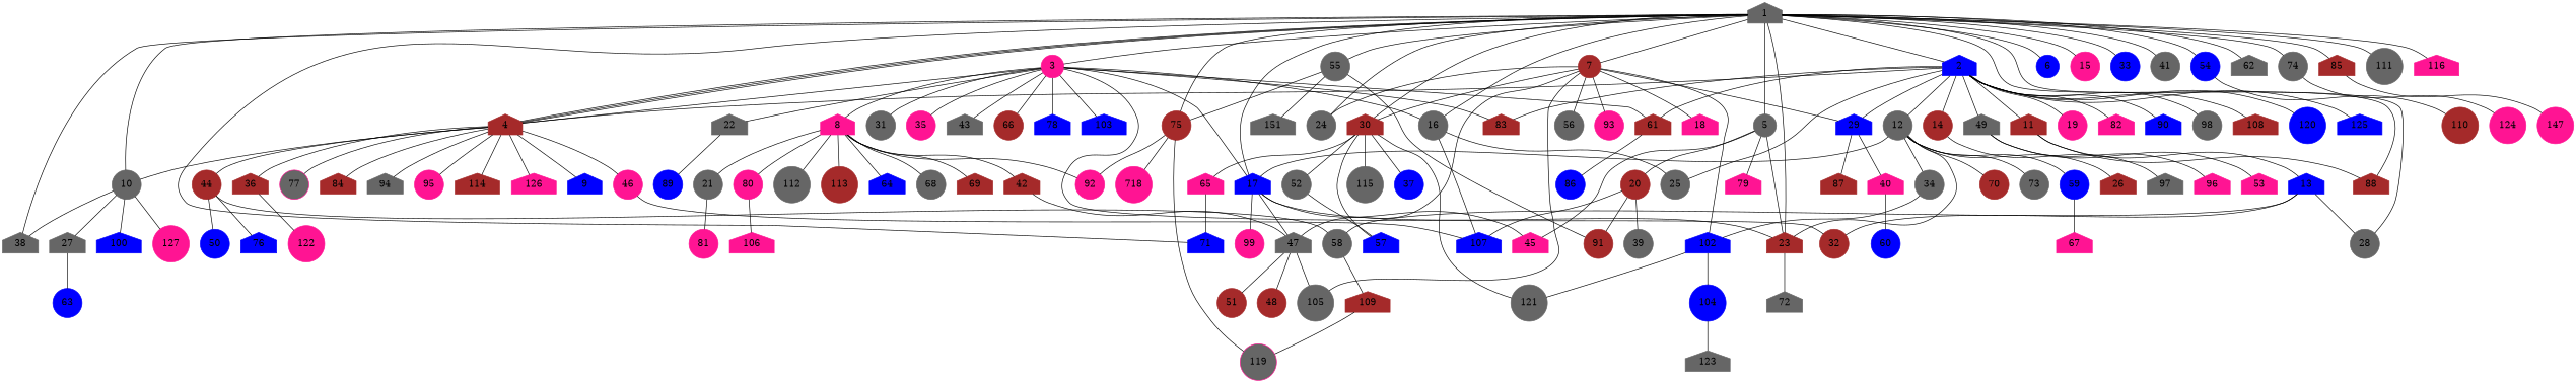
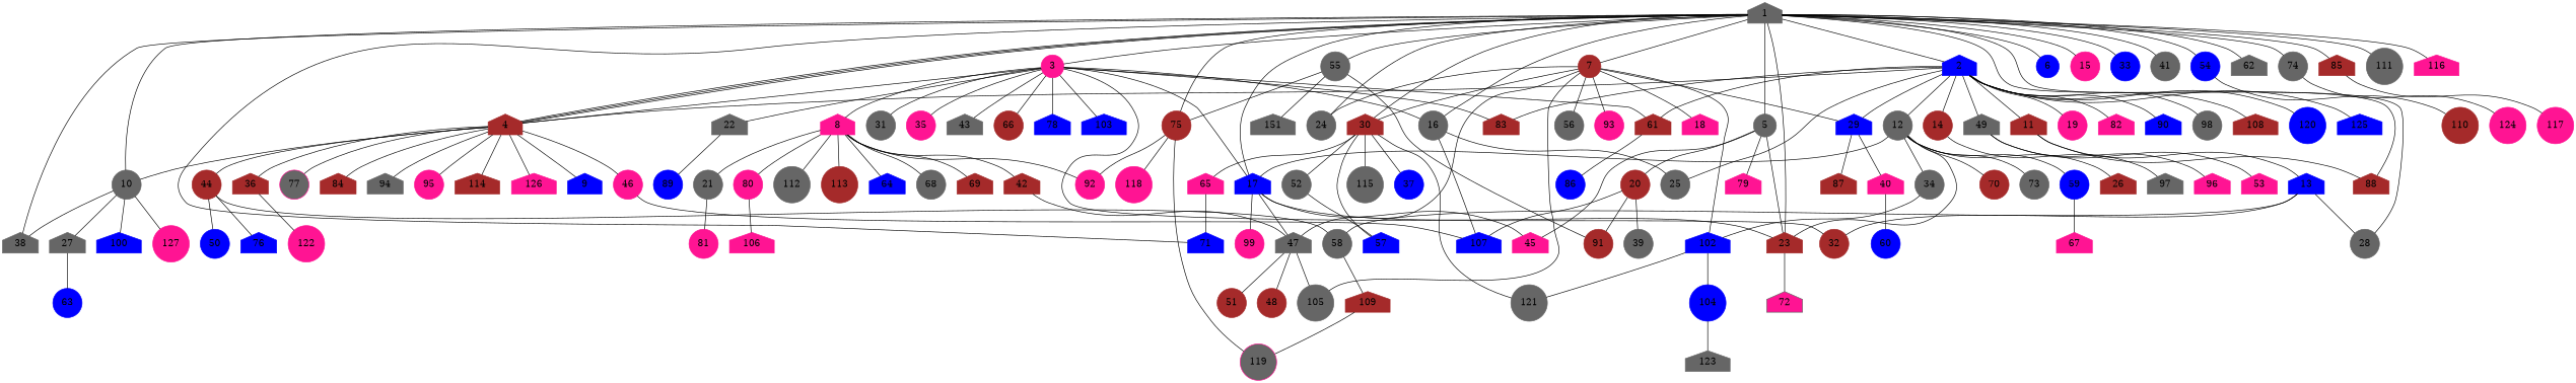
  graph {
    node [color=gray40 shape=circle style=filled]
    1 [shape=house]
    2 [color=blue shape=house]
    3 [color=deeppink]
    4 [color=brown shape=house]
    5
    6 [color=blue]
    7 [color=brown]
    10
    15 [color=deeppink]
    16
    17 [color=blue shape=house]
    23 [color=brown shape=house]
    24
    28
    30 [color=brown shape=house]
    33 [color=blue]
    38 [shape=house]
    41
    54 [color=blue]
    55
    62 [shape=house]
    71 [color=blue shape=house]
    74
    75 [color=brown]
    85 [color=brown shape=house]
    88 [color=brown shape=house]
    111
    116 [color=deeppink shape=house]
    11 [color=brown shape=house]
    12
    14 [color=brown]
    19 [color=deeppink]
    25
    29 [color=blue shape=house]
    49 [shape=house]
    61 [color=brown shape=house]
    82 [color=deeppink shape=house]
    83 [color=brown shape=house]
    90 [color=blue shape=house]
    98
    108 [color=brown shape=house]
    120 [color=blue]
    125 [color=blue shape=house]
    8 [color=deeppink shape=house]
    22 [shape=house]
    31
    32 [color=brown]
    35 [color=deeppink]
    43 [shape=house]
    66 [color=brown]
    78 [color=blue shape=house]
    103 [color=blue shape=house]
    9 [color=blue shape=house]
    36 [color=brown shape=house]
    44 [color=brown]
    46 [color=deeppink]
    77 [color=deeppink fillcolor=gray40]
    84 [color=brown shape=house]
    94 [shape=house]
    95 [color=deeppink]
    114 [color=brown shape=house]
    126 [color=deeppink shape=house]
    20 [color=brown]
    45 [color=deeppink shape=house]
    79 [color=deeppink shape=house]
    18 [color=deeppink shape=house]
    47 [shape=house]
    56
    93 [color=deeppink]
    102 [color=blue shape=house]
    105
    27 [shape=house]
    100 [color=blue shape=house]
    127 [color=deeppink]
    107 [color=blue shape=house]
    99 [color=deeppink]
-   72 [shape=house]
+   72 [shape=house fillcolor=deeppink]
    37 [color=blue]
    52
    57 [color=blue shape=house]
    65 [color=deeppink shape=house]
    115
    121
    110 [color=brown]
    91 [color=brown]
    n86 [label=151 shape=house]
    124 [color=deeppink]
    92 [color=deeppink]
-   118 [color=deeppink label=718]
+   118 [color=deeppink]
    119 [color=deeppink fillcolor=gray40]
-   117 [color=deeppink label=147]
+   117 [color=deeppink]
    13 [color=blue shape=house]
    26 [color=brown shape=house]
    34
    59 [color=blue]
    70 [color=brown]
    73
    97 [shape=house]
    40 [color=deeppink shape=house]
    87 [color=brown shape=house]
    53 [color=deeppink shape=house]
    96 [color=deeppink shape=house]
    86 [color=blue]
    21
    42 [color=brown shape=house]
    64 [color=blue shape=house]
    68
    69 [color=brown shape=house]
    80 [color=deeppink]
    112
    113 [color=brown]
    89 [color=blue]
    122 [color=deeppink]
    58
    50 [color=blue]
    76 [color=blue shape=house]
    39
    48 [color=brown]
    51 [color=brown]
    104 [color=blue]
    81 [color=deeppink]
    106 [color=deeppink shape=house]
    63 [color=blue]
    67 [color=deeppink shape=house]
    109 [color=brown shape=house]
    60 [color=blue]
    123 [shape=house]
    1 -- 2
    1 -- 3
    1 -- 4
    1 -- 4
    1 -- 4
    1 -- 5
    1 -- 6
    1 -- 7
    1 -- 10
    1 -- 15
    1 -- 16
    1 -- 17
    1 -- 23
    1 -- 24
    1 -- 28
    1 -- 30
    1 -- 33
    1 -- 38
    1 -- 41
    1 -- 54
    1 -- 55
    1 -- 62
    1 -- 71
    1 -- 74
    1 -- 75
    1 -- 85
    1 -- 88
    1 -- 111
    1 -- 116
    2 -- 4
    2 -- 11
    2 -- 12
    2 -- 14
    2 -- 19
    2 -- 25
    2 -- 29
    2 -- 49
    2 -- 61
    2 -- 82
    2 -- 83
    2 -- 90
    2 -- 98
    2 -- 108
    2 -- 120
    2 -- 125
    3 -- 4
    3 -- 16
    3 -- 17
    3 -- 61
    3 -- 83
    3 -- 8
    3 -- 22
    3 -- 31
    3 -- 32
    3 -- 35
    3 -- 43
    3 -- 66
    3 -- 78
    3 -- 103
    4 -- 10
    4 -- 9
    4 -- 36
    4 -- 44
    4 -- 46
    4 -- 77
    4 -- 84
    4 -- 94
    4 -- 95
    4 -- 114
    4 -- 126
    5 -- 23
    5 -- 20
    5 -- 45
    5 -- 79
    7 -- 24
    7 -- 30
    7 -- 29
    7 -- 18
    7 -- 47
    7 -- 56
    7 -- 93
    7 -- 102
    7 -- 105
    10 -- 38
    10 -- 27
    10 -- 100
    10 -- 127
    16 -- 25
    16 -- 107
    17 -- 23
    17 -- 45
    17 -- 47
    17 -- 99
    23 -- 72
    30 -- 37
    30 -- 52
    30 -- 57
    30 -- 65
    30 -- 115
    30 -- 121
    54 -- 110
    55 -- 75
    55 -- 91
    55 -- n86
    74 -- 124
    75 -- 92
    75 -- 118
    75 -- 119
    85 -- 117
    11 -- 88
    11 -- 13
    12 -- 17
    12 -- 23
    12 -- 26
    12 -- 34
    12 -- 59
    12 -- 70
    12 -- 73
    14 -- 97
    29 -- 40
    29 -- 87
    49 -- 53
    49 -- 96
    61 -- 86
    8 -- 92
    8 -- 21
    8 -- 42
    8 -- 64
    8 -- 68
    8 -- 69
    8 -- 80
    8 -- 112
    8 -- 113
    22 -- 89
    36 -- 122
    44 -- 58
    44 -- 50
    44 -- 76
    46 -- 107
    20 -- 107
    20 -- 91
    20 -- 39
    47 -- 105
    47 -- 48
    47 -- 51
    102 -- 121
    102 -- 104
    27 -- 63
    52 -- 57
    65 -- 71
    13 -- 28
    13 -- 32
    13 -- 58
    34 -- 102
    59 -- 67
    40 -- 60
    21 -- 81
    42 -- 47
    80 -- 106
    58 -- 109
    104 -- 123
    109 -- 119
  }
